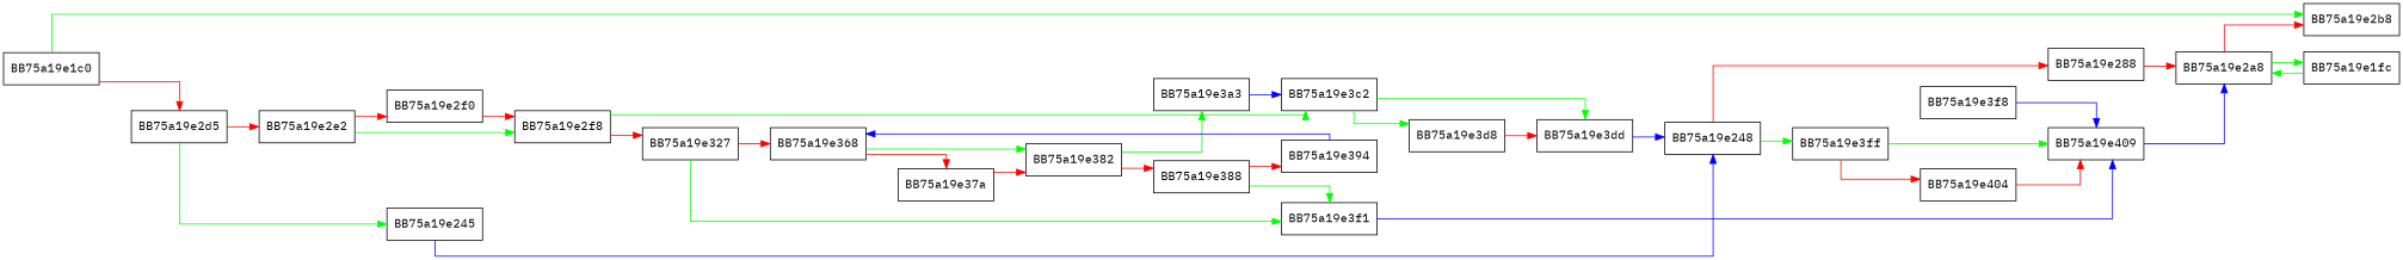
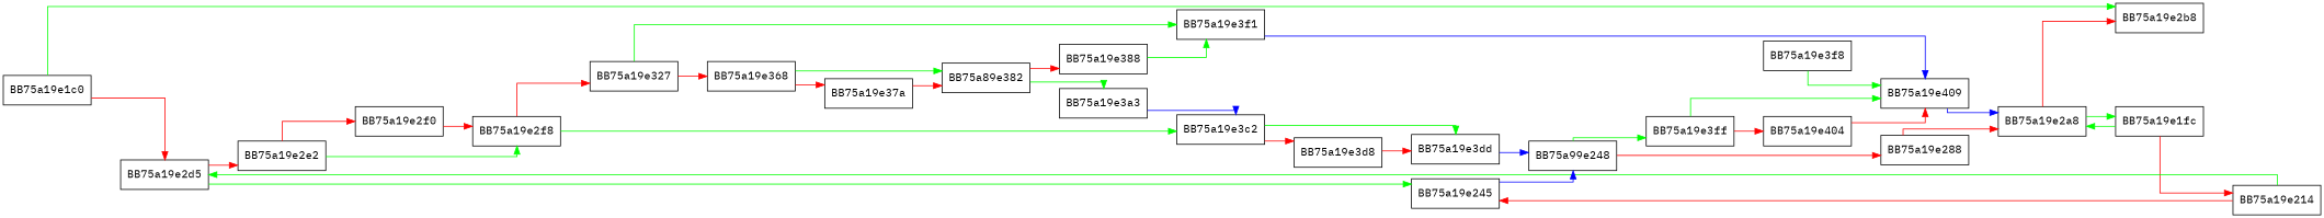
  digraph {
    fontname="IBM Plex Mono"
    rankdir=LR
    splines=ortho
    node [fontname="IBM Plex Mono" shape=box]
    edge [color=red fontname="IBM Plex Mono"]
    BB75a19e1c0
    BB75a19e2b8
    BB75a19e2d5
    BB75a19e1fc
    BB75a19e2a8
+   BB75a19e214
    BB75a19e245
    BB75a19e2e2
-   BB75a19e248
+   BB75a19e248 [label=BB75a99e248]
    BB75a19e2f8
    BB75a19e2f0
    BB75a19e3ff
    BB75a19e288
    BB75a19e409
    BB75a19e404
    BB75a19e3f8
    BB75a19e3c2
    BB75a19e327
    BB75a19e3dd
    BB75a19e3d8
    BB75a19e3f1
    BB75a19e368
-   BB75a19e382
+   BB75a19e382 [label=BB75a89e382]
    BB75a19e37a
    BB75a19e3a3
    BB75a19e388
-   BB75a19e394
    BB75a19e1c0 -> BB75a19e2b8 [color=green]
    BB75a19e1c0 -> BB75a19e2d5
    BB75a19e2d5 -> BB75a19e245 [color=green]
    BB75a19e2d5 -> BB75a19e2e2
    BB75a19e1fc -> BB75a19e2a8 [color=green]
+   BB75a19e1fc -> BB75a19e214
    BB75a19e2a8 -> BB75a19e2b8
    BB75a19e2a8 -> BB75a19e1fc [color=green]
+   BB75a19e214 -> BB75a19e2d5 [color=green]
+   BB75a19e214 -> BB75a19e245
    BB75a19e245 -> BB75a19e248 [color=blue]
    BB75a19e2e2 -> BB75a19e2f8 [color=green]
    BB75a19e2e2 -> BB75a19e2f0
    BB75a19e248 -> BB75a19e3ff [color=green]
    BB75a19e248 -> BB75a19e288
    BB75a19e2f8 -> BB75a19e3c2 [color=green]
    BB75a19e2f8 -> BB75a19e327
    BB75a19e2f0 -> BB75a19e2f8
    BB75a19e3ff -> BB75a19e409 [color=green]
    BB75a19e3ff -> BB75a19e404
    BB75a19e288 -> BB75a19e2a8
    BB75a19e409 -> BB75a19e2a8 [color=blue]
    BB75a19e404 -> BB75a19e409
-   BB75a19e3f8 -> BB75a19e409 [color=blue]
+   BB75a19e3f8 -> BB75a19e409 [color=green]
    BB75a19e3c2 -> BB75a19e3dd [color=green]
-   BB75a19e3c2 -> BB75a19e3d8 [color=green]
+   BB75a19e3c2 -> BB75a19e3d8
    BB75a19e327 -> BB75a19e3f1 [color=green]
    BB75a19e327 -> BB75a19e368
    BB75a19e3dd -> BB75a19e248 [color=blue]
    BB75a19e3d8 -> BB75a19e3dd
    BB75a19e3f1 -> BB75a19e409 [color=blue]
    BB75a19e368 -> BB75a19e382 [color=green]
    BB75a19e368 -> BB75a19e37a
    BB75a19e382 -> BB75a19e3a3 [color=green]
    BB75a19e382 -> BB75a19e388
    BB75a19e37a -> BB75a19e382
    BB75a19e3a3 -> BB75a19e3c2 [color=blue]
    BB75a19e388 -> BB75a19e3f1 [color=green]
-   BB75a19e388 -> BB75a19e394
-   BB75a19e394 -> BB75a19e368 [color=blue]
  }
